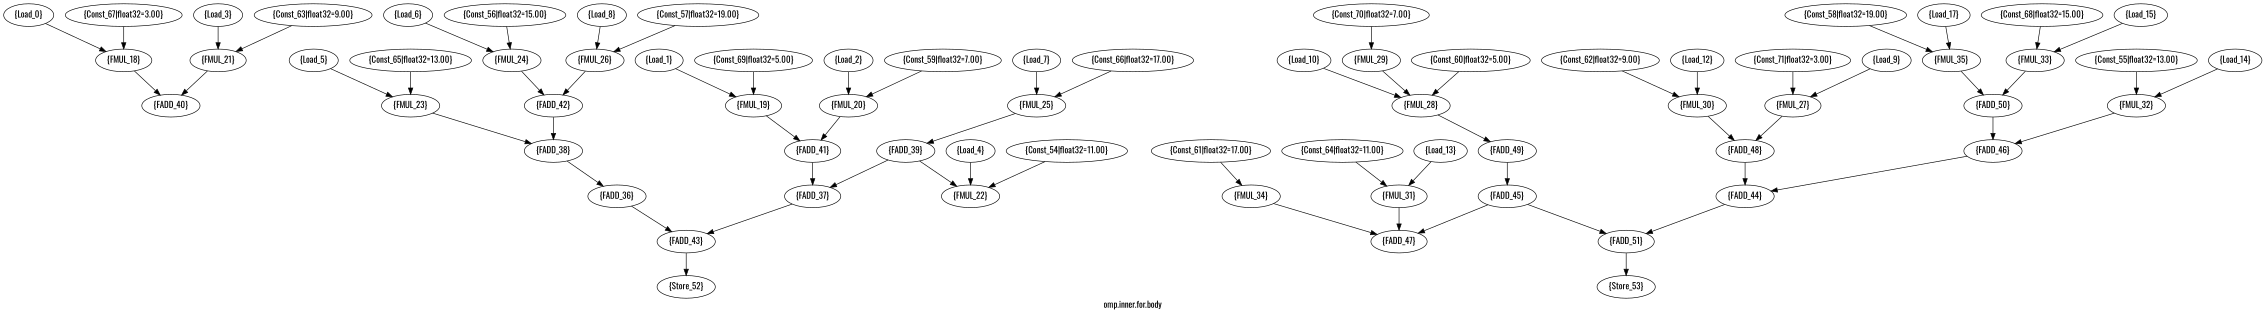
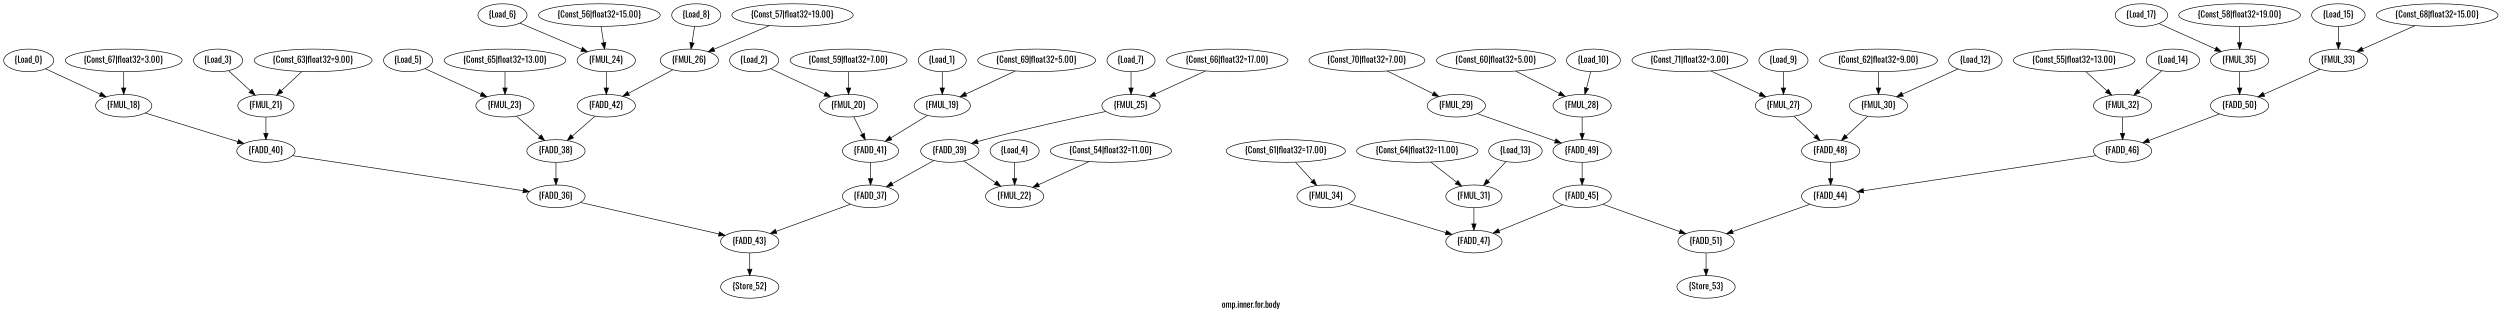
  strict digraph {
    fontname=Oswald
    label="omp.inner.for.body"
    node [fontname=Oswald h_width=32 opcode=FMUL]
    edge [driver=outPinA fontname=Oswald load=Any2Pins]
    n1 [label="{Load_0}" opcode=input]
    n2 [label="{FMUL_18}"]
    n3 [label="{FADD_40}" opcode=FADD]
    n4 [label="{Load_1}" opcode=input]
    n5 [label="{FMUL_19}"]
    n6 [label="{FADD_41}" opcode=FADD]
    n7 [label="{Load_2}" opcode=input]
    n8 [label="{FMUL_20}"]
    n9 [label="{Load_3}" opcode=input]
    n10 [label="{FMUL_21}"]
    n11 [label="{Load_4}" opcode=input]
    n12 [label="{FMUL_22}"]
    n13 [label="{Load_5}" opcode=input]
    n14 [label="{FMUL_23}"]
    n15 [label="{FADD_38}" opcode=FADD]
    n16 [label="{Load_6}" opcode=input]
    n17 [label="{FMUL_24}"]
    n18 [label="{FADD_42}" opcode=FADD]
    n19 [label="{Load_7}" opcode=input]
    n20 [label="{FMUL_25}"]
    n21 [label="{FADD_39}" opcode=FADD]
    n22 [label="{Load_8}" opcode=input]
    n23 [label="{FMUL_26}"]
    n24 [label="{Load_9}" opcode=input]
    n25 [label="{FMUL_27}"]
    n26 [label="{FADD_48}" opcode=FADD]
    n27 [label="{Load_10}" opcode=input]
    n28 [label="{FMUL_28}"]
    n29 [label="{FADD_49}" opcode=FADD]
    n30 [label="{FMUL_29}"]
    n31 [label="{Load_12}" opcode=input]
    n32 [label="{FMUL_30}"]
    n33 [label="{Load_13}" opcode=input]
    n34 [label="{FMUL_31}"]
    n35 [label="{FADD_47}" opcode=FADD]
    n36 [label="{Load_14}" opcode=input]
    n37 [label="{FMUL_32}"]
    n38 [label="{FADD_46}" opcode=FADD]
    n39 [label="{Load_15}" opcode=input]
    n40 [label="{FMUL_33}"]
    n41 [label="{FADD_50}" opcode=FADD]
    n42 [label="{FMUL_34}"]
    n43 [label="{Load_17}" opcode=input]
    n44 [label="{FMUL_35}"]
    n45 [label="{FADD_36}" opcode=FADD]
    n46 [label="{FADD_37}" opcode=FADD]
    n47 [label="{FADD_44}" opcode=FADD]
    n48 [label="{FADD_45}" opcode=FADD]
    n49 [label="{FADD_43}" opcode=FADD]
    n50 [label="{Store_52}" opcode=output]
    n51 [label="{FADD_51}" opcode=FADD]
    n52 [label="{Store_53}" opcode=output]
    n53 [constVal=1 float32=11.00 label="{Const_54|float32=11.00}" opcode=const]
    n54 [constVal=1 float32=13.00 label="{Const_55|float32=13.00}" opcode=const]
    n55 [constVal=1 float32=15.00 label="{Const_56|float32=15.00}" opcode=const]
    n56 [constVal=1 float32=19.00 label="{Const_57|float32=19.00}" opcode=const]
    n57 [constVal=1 float32=19.00 label="{Const_58|float32=19.00}" opcode=const]
    n58 [constVal=1 float32=7.00 label="{Const_59|float32=7.00}" opcode=const]
    n59 [constVal=1 float32=5.00 label="{Const_60|float32=5.00}" opcode=const]
    n60 [constVal=1 float32=17.00 label="{Const_61|float32=17.00}" opcode=const]
    n61 [constVal=1 float32=9.00 label="{Const_62|float32=9.00}" opcode=const]
    n62 [constVal=1 float32=9.00 label="{Const_63|float32=9.00}" opcode=const]
    n63 [constVal=1 float32=11.00 label="{Const_64|float32=11.00}" opcode=const]
    n64 [constVal=1 float32=13.00 label="{Const_65|float32=13.00}" opcode=const]
    n65 [constVal=1 float32=17.00 label="{Const_66|float32=17.00}" opcode=const]
    n66 [constVal=1 float32=3.00 label="{Const_67|float32=3.00}" opcode=const]
    n67 [constVal=1 float32=15.00 label="{Const_68|float32=15.00}" opcode=const]
    n68 [constVal=1 float32=5.00 label="{Const_69|float32=5.00}" opcode=const]
    n69 [constVal=1 float32=7.00 label="{Const_70|float32=7.00}" opcode=const]
    n70 [constVal=1 float32=3.00 label="{Const_71|float32=3.00}" opcode=const]
    n1 -> n2
    n2 -> n3
+   n3 -> n45
    n4 -> n5
    n5 -> n6
    n6 -> n46
    n7 -> n8
    n8 -> n6
    n9 -> n10
    n10 -> n3
    n11 -> n12
    n13 -> n14
    n14 -> n15
    n15 -> n45
    n16 -> n17
    n17 -> n18
    n18 -> n15
    n19 -> n20
    n20 -> n21
    n21 -> n12
    n21 -> n46
    n22 -> n23
    n23 -> n18
    n24 -> n25
    n25 -> n26
    n26 -> n47
    n27 -> n28
    n28 -> n29
    n29 -> n48
-   n30 -> n28
+   n30 -> n29
    n31 -> n32
    n32 -> n26
    n33 -> n34
    n34 -> n35
    n36 -> n37
    n37 -> n38
    n38 -> n47
    n39 -> n40
    n40 -> n41
    n41 -> n38
    n42 -> n35
    n43 -> n44
    n44 -> n41
    n45 -> n49
    n46 -> n49
    n47 -> n51
    n48 -> n35
    n48 -> n51
    n49 -> n50
    n51 -> n52
    n53 -> n12
    n54 -> n37
    n55 -> n17
    n56 -> n23
    n57 -> n44
    n58 -> n8
    n59 -> n28
    n60 -> n42
    n61 -> n32
    n62 -> n10
    n63 -> n34
    n64 -> n14
    n65 -> n20
    n66 -> n2
    n67 -> n40
    n68 -> n5
    n69 -> n30
    n70 -> n25
  }
